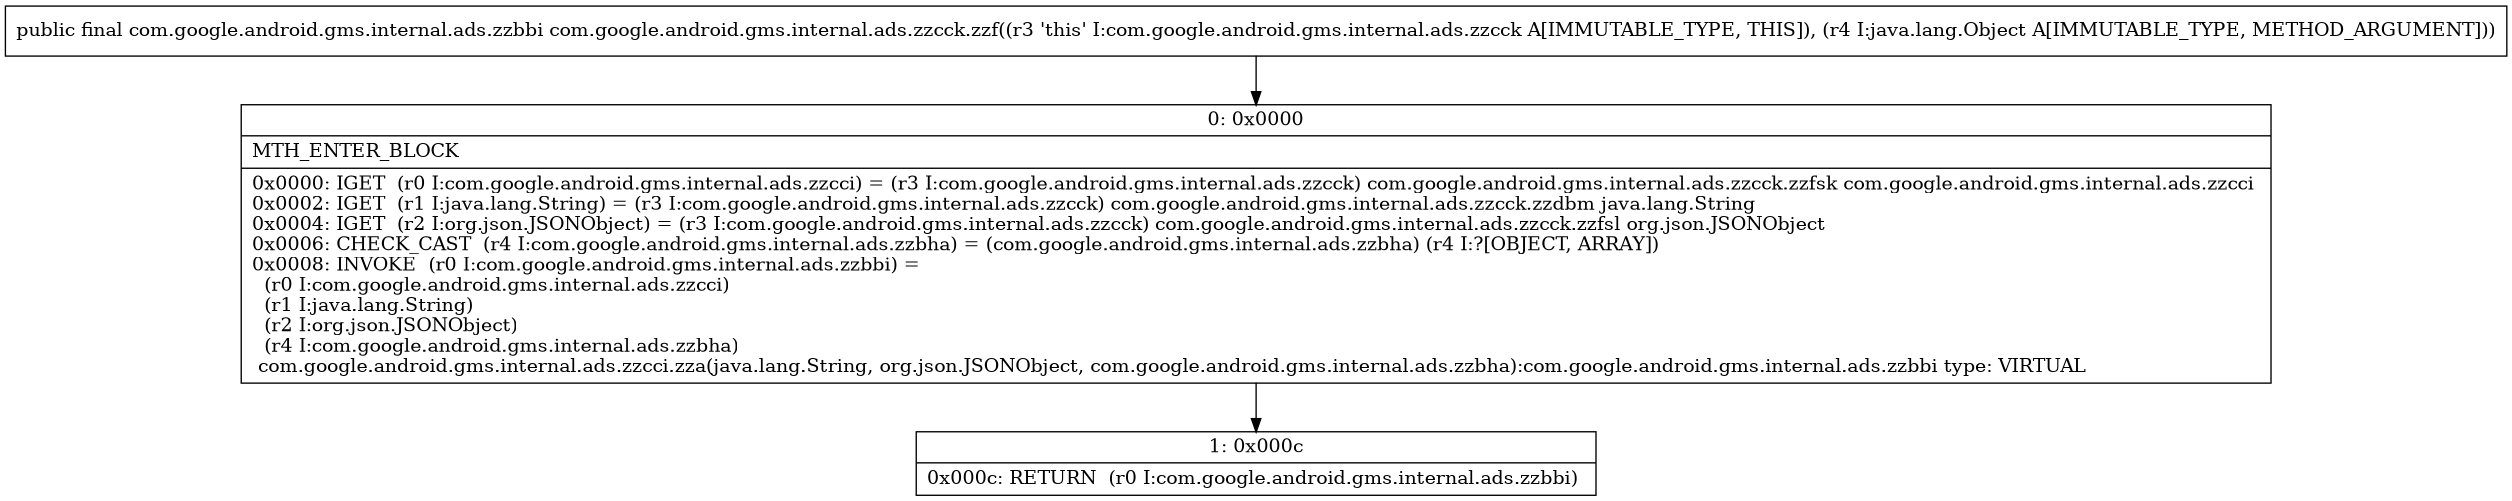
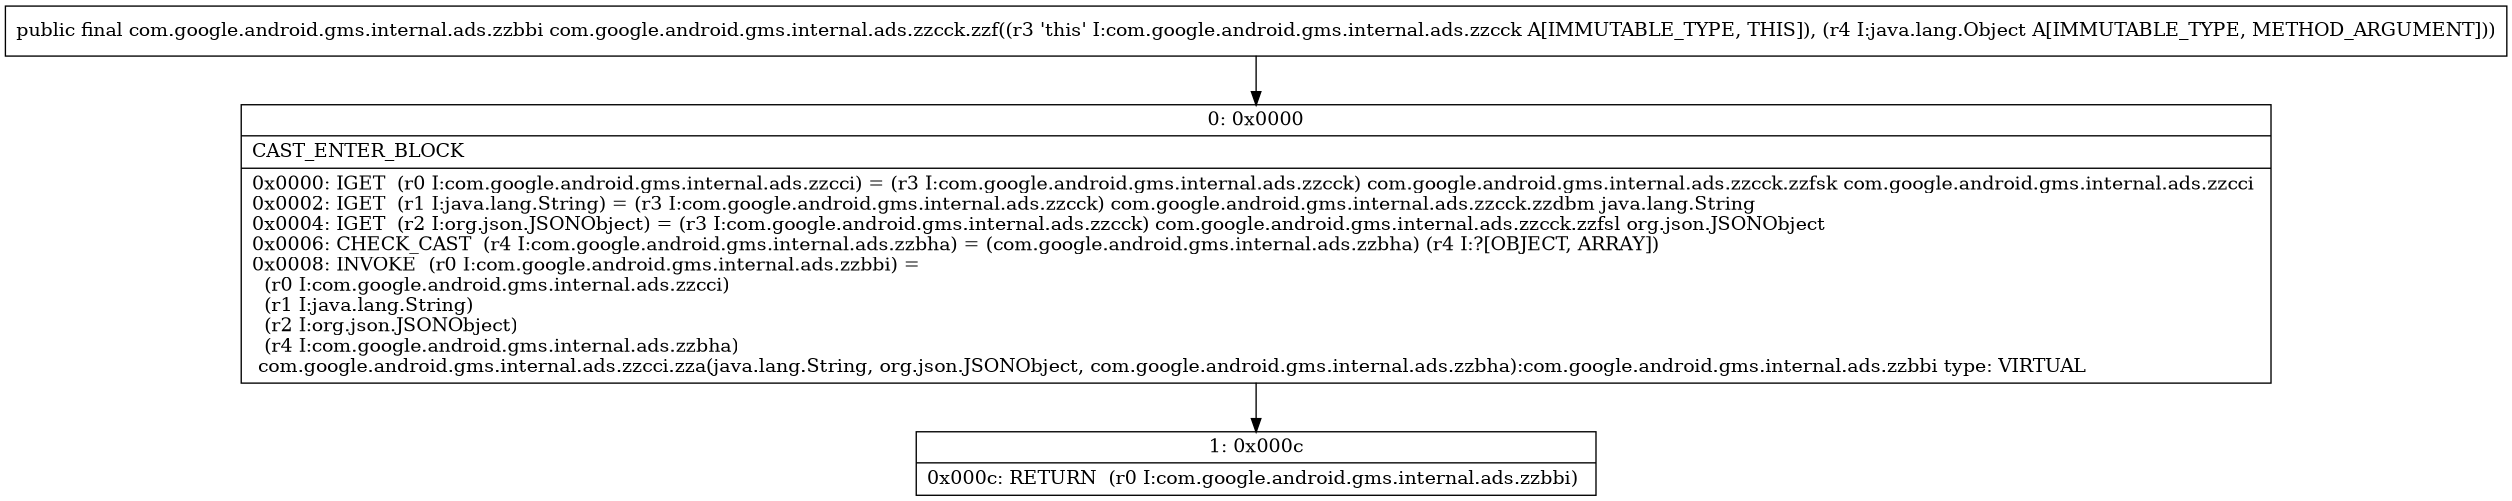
  digraph {
    node [shape=record]
-   n1 [label="{0\:\ 0x0000|MTH_ENTER_BLOCK\l|0x0000: IGET  (r0 I:com.google.android.gms.internal.ads.zzcci) = (r3 I:com.google.android.gms.internal.ads.zzcck) com.google.android.gms.internal.ads.zzcck.zzfsk com.google.android.gms.internal.ads.zzcci \l0x0002: IGET  (r1 I:java.lang.String) = (r3 I:com.google.android.gms.internal.ads.zzcck) com.google.android.gms.internal.ads.zzcck.zzdbm java.lang.String \l0x0004: IGET  (r2 I:org.json.JSONObject) = (r3 I:com.google.android.gms.internal.ads.zzcck) com.google.android.gms.internal.ads.zzcck.zzfsl org.json.JSONObject \l0x0006: CHECK_CAST  (r4 I:com.google.android.gms.internal.ads.zzbha) = (com.google.android.gms.internal.ads.zzbha) (r4 I:?[OBJECT, ARRAY]) \l0x0008: INVOKE  (r0 I:com.google.android.gms.internal.ads.zzbbi) = \l  (r0 I:com.google.android.gms.internal.ads.zzcci)\l  (r1 I:java.lang.String)\l  (r2 I:org.json.JSONObject)\l  (r4 I:com.google.android.gms.internal.ads.zzbha)\l com.google.android.gms.internal.ads.zzcci.zza(java.lang.String, org.json.JSONObject, com.google.android.gms.internal.ads.zzbha):com.google.android.gms.internal.ads.zzbbi type: VIRTUAL \l}"]
+   n1 [label="{0\:\ 0x0000|CAST_ENTER_BLOCK\l|0x0000: IGET  (r0 I:com.google.android.gms.internal.ads.zzcci) = (r3 I:com.google.android.gms.internal.ads.zzcck) com.google.android.gms.internal.ads.zzcck.zzfsk com.google.android.gms.internal.ads.zzcci \l0x0002: IGET  (r1 I:java.lang.String) = (r3 I:com.google.android.gms.internal.ads.zzcck) com.google.android.gms.internal.ads.zzcck.zzdbm java.lang.String \l0x0004: IGET  (r2 I:org.json.JSONObject) = (r3 I:com.google.android.gms.internal.ads.zzcck) com.google.android.gms.internal.ads.zzcck.zzfsl org.json.JSONObject \l0x0006: CHECK_CAST  (r4 I:com.google.android.gms.internal.ads.zzbha) = (com.google.android.gms.internal.ads.zzbha) (r4 I:?[OBJECT, ARRAY]) \l0x0008: INVOKE  (r0 I:com.google.android.gms.internal.ads.zzbbi) = \l  (r0 I:com.google.android.gms.internal.ads.zzcci)\l  (r1 I:java.lang.String)\l  (r2 I:org.json.JSONObject)\l  (r4 I:com.google.android.gms.internal.ads.zzbha)\l com.google.android.gms.internal.ads.zzcci.zza(java.lang.String, org.json.JSONObject, com.google.android.gms.internal.ads.zzbha):com.google.android.gms.internal.ads.zzbbi type: VIRTUAL \l}"]
    n2 [label="{1\:\ 0x000c|0x000c: RETURN  (r0 I:com.google.android.gms.internal.ads.zzbbi) \l}"]
    n3 [label="{public final com.google.android.gms.internal.ads.zzbbi com.google.android.gms.internal.ads.zzcck.zzf((r3 'this' I:com.google.android.gms.internal.ads.zzcck A[IMMUTABLE_TYPE, THIS]), (r4 I:java.lang.Object A[IMMUTABLE_TYPE, METHOD_ARGUMENT])) }"]
    n1 -> n2
    n3 -> n1
  }
